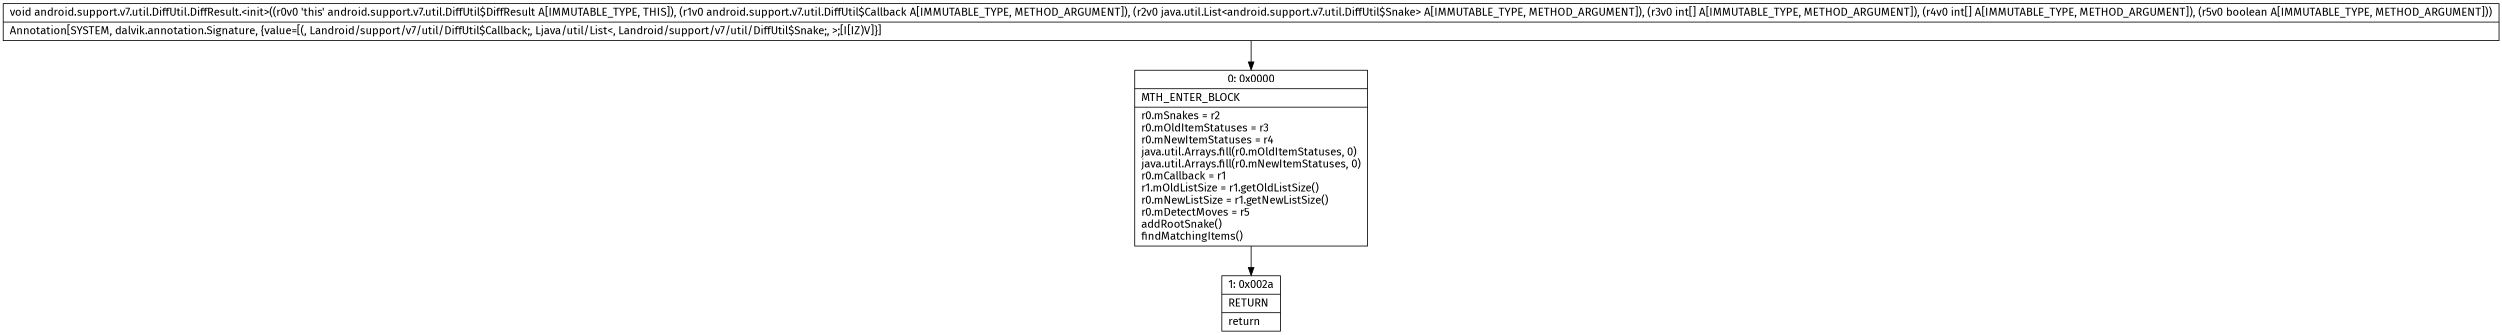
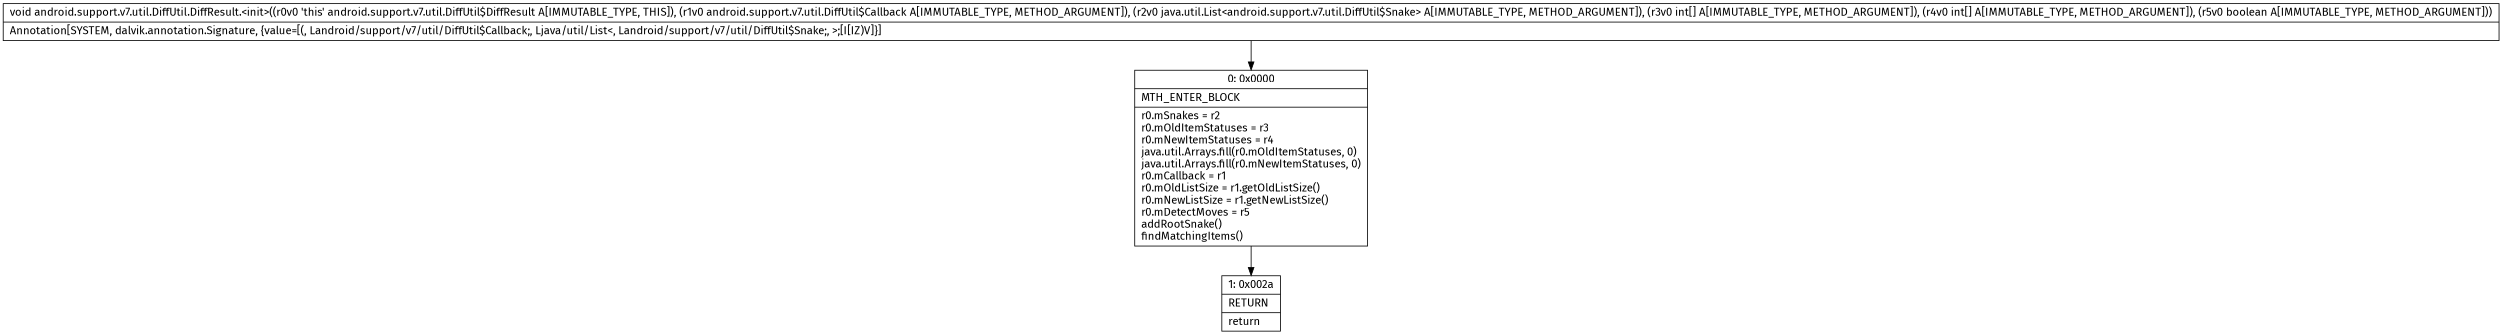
  digraph {
    fontname="Fira Sans"
    node [shape=record fontname="Fira Sans"]
    edge [fontname="Fira Sans"]
-   n1 [label="{0\:\ 0x0000|MTH_ENTER_BLOCK\l|r0.mSnakes = r2\lr0.mOldItemStatuses = r3\lr0.mNewItemStatuses = r4\ljava.util.Arrays.fill(r0.mOldItemStatuses, 0)\ljava.util.Arrays.fill(r0.mNewItemStatuses, 0)\lr0.mCallback = r1\lr1.mOldListSize = r1.getOldListSize()\lr0.mNewListSize = r1.getNewListSize()\lr0.mDetectMoves = r5\laddRootSnake()\lfindMatchingItems()\l}"]
+   n1 [label="{0\:\ 0x0000|MTH_ENTER_BLOCK\l|r0.mSnakes = r2\lr0.mOldItemStatuses = r3\lr0.mNewItemStatuses = r4\ljava.util.Arrays.fill(r0.mOldItemStatuses, 0)\ljava.util.Arrays.fill(r0.mNewItemStatuses, 0)\lr0.mCallback = r1\lr0.mOldListSize = r1.getOldListSize()\lr0.mNewListSize = r1.getNewListSize()\lr0.mDetectMoves = r5\laddRootSnake()\lfindMatchingItems()\l}"]
    n2 [label="{1\:\ 0x002a|RETURN\l|return\l}"]
    n3 [label="{void android.support.v7.util.DiffUtil.DiffResult.\<init\>((r0v0 'this' android.support.v7.util.DiffUtil$DiffResult A[IMMUTABLE_TYPE, THIS]), (r1v0 android.support.v7.util.DiffUtil$Callback A[IMMUTABLE_TYPE, METHOD_ARGUMENT]), (r2v0 java.util.List\<android.support.v7.util.DiffUtil$Snake\> A[IMMUTABLE_TYPE, METHOD_ARGUMENT]), (r3v0 int[] A[IMMUTABLE_TYPE, METHOD_ARGUMENT]), (r4v0 int[] A[IMMUTABLE_TYPE, METHOD_ARGUMENT]), (r5v0 boolean A[IMMUTABLE_TYPE, METHOD_ARGUMENT]))  | Annotation[SYSTEM, dalvik.annotation.Signature, \{value=[(, Landroid\/support\/v7\/util\/DiffUtil$Callback;, Ljava\/util\/List\<, Landroid\/support\/v7\/util\/DiffUtil$Snake;, \>;[I[IZ)V]\}]\l}"]
    n1 -> n2
    n3 -> n1
  }
